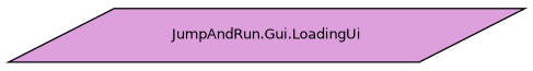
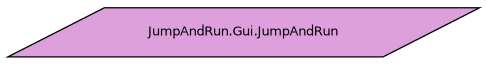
  digraph {
    rankdir=LR
-   n1 [color=black fillcolor=plum fontname=Helvetica fontsize=10 height=0.2 label="JumpAndRun.Gui.LoadingUi" shape=parallelogram style=filled width=0.4]
+   n1 [color=black fillcolor=plum fontname=Helvetica fontsize=10 height=0.2 label="JumpAndRun.Gui.JumpAndRun" shape=parallelogram style=filled width=0.4]
  }
